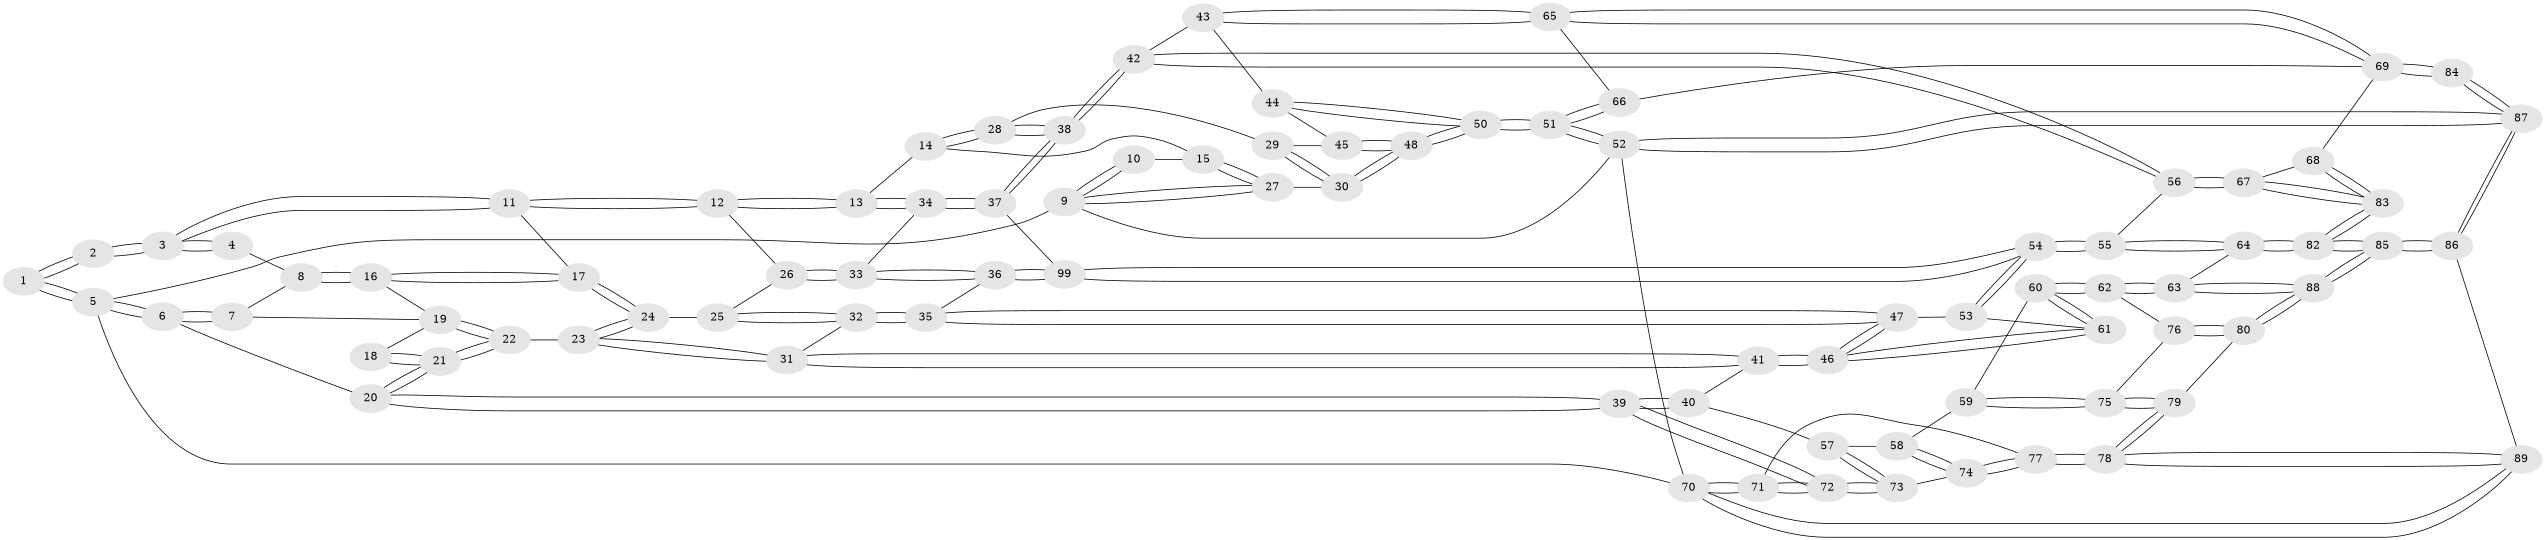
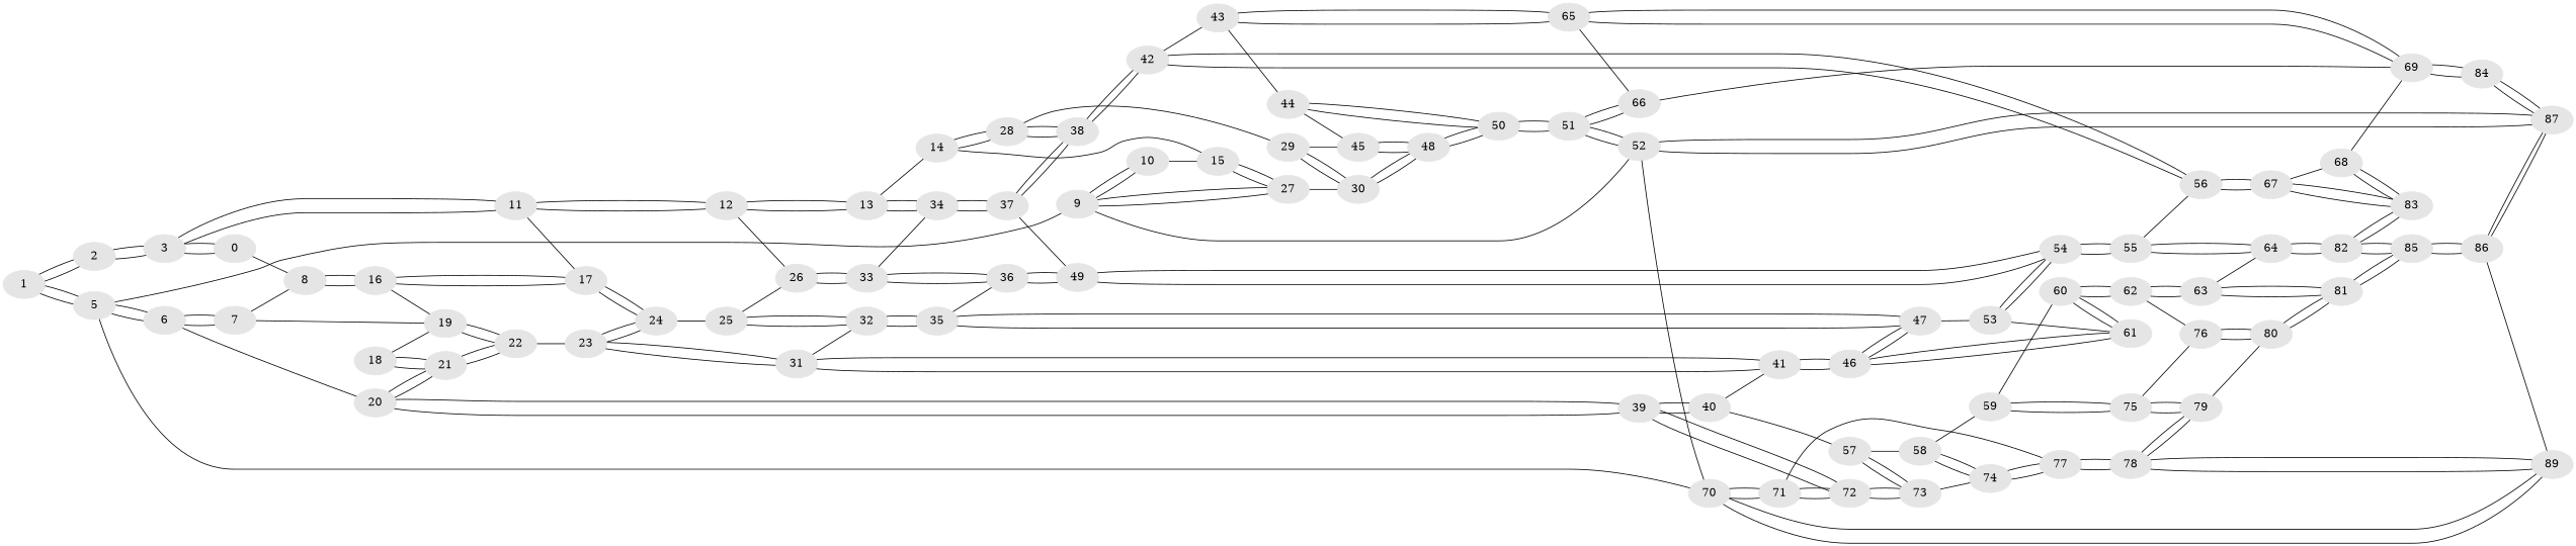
  graph {
    rankdir=LR
    node [color=gray90 style=filled]
    1
    2
    5
    3
    6
    9
    70
-   4
+   4 [label=0]
    11
    8
    12
    17
    16
    7
    20
    10
    27
    52
    71
    n20 [label=89]
    19
    21
    39
    18
    15
    30
    87
    13
    26
    24
    14
    34
    33
    28
    37
    29
    38
    22
    25
    23
    40
    72
    31
    32
    41
    35
    36
    48
    45
    42
    50
    46
    47
-   49 [label=99]
+   49
    53
    54
    43
    56
    57
    73
    58
    61
    44
    65
    67
    66
    69
    51
    55
    64
    82
    68
    83
    59
    74
    60
    75
    77
    62
    76
    79
    63
-   81 [label=88]
+   81
    80
    85
    84
    78
    86
    1 -- 2
    1 -- 2
    1 -- 5
    1 -- 5
    2 -- 3
    2 -- 3
    5 -- 6
    5 -- 6
    5 -- 9
    5 -- 70
    3 -- 4
    3 -- 4
    3 -- 11
    3 -- 11
    6 -- 7
    6 -- 7
    6 -- 20
    9 -- 10
    9 -- 10
    9 -- 27
    9 -- 27
    9 -- 52
    70 -- 71
    70 -- 71
    70 -- n20
    70 -- n20
    4 -- 8
    11 -- 12
    11 -- 12
    11 -- 17
    8 -- 16
    8 -- 16
    12 -- 13
    12 -- 13
    12 -- 26
    17 -- 24
    17 -- 24
    16 -- 17
    16 -- 17
    16 -- 19
    7 -- 8
    7 -- 19
    20 -- 21
    20 -- 21
    20 -- 39
    20 -- 39
    10 -- 15
    27 -- 30
    52 -- 70
    52 -- 87
    52 -- 87
    71 -- 72
    71 -- 72
    71 -- 77
    19 -- 22
    19 -- 22
    21 -- 22
    21 -- 22
    39 -- 40
    39 -- 40
    39 -- 72
    39 -- 72
    18 -- 19
    18 -- 21
    18 -- 21
    15 -- 27
    15 -- 27
    30 -- 48
    30 -- 48
    13 -- 14
    13 -- 34
    13 -- 34
    26 -- 33
    26 -- 33
    24 -- 25
    14 -- 15
    14 -- 28
    14 -- 28
    34 -- 37
    34 -- 37
    33 -- 34
    33 -- 36
    33 -- 36
    28 -- 29
    28 -- 38
    28 -- 38
    37 -- 38
    37 -- 38
    37 -- 49
    29 -- 30
    29 -- 30
    29 -- 45
    38 -- 42
    38 -- 42
    22 -- 23
    25 -- 26
    25 -- 32
    25 -- 32
    23 -- 24
    23 -- 24
    23 -- 31
    23 -- 31
    40 -- 41
    40 -- 57
    72 -- 73
    72 -- 73
    31 -- 32
    31 -- 41
    31 -- 41
    32 -- 35
    32 -- 35
    41 -- 46
    41 -- 46
    35 -- 36
    35 -- 47
    35 -- 47
    36 -- 49
    36 -- 49
    48 -- 50
    48 -- 50
    45 -- 48
    45 -- 48
    42 -- 43
    42 -- 56
    42 -- 56
    50 -- 51
    50 -- 51
    46 -- 47
    46 -- 47
    46 -- 61
    46 -- 61
    47 -- 53
    49 -- 54
    49 -- 54
    53 -- 54
    53 -- 54
    53 -- 61
    54 -- 55
    54 -- 55
    43 -- 44
    43 -- 65
    43 -- 65
    56 -- 67
    56 -- 67
    57 -- 73
    57 -- 73
    57 -- 58
    73 -- 74
    58 -- 59
    58 -- 74
    58 -- 74
    44 -- 45
    44 -- 50
    44 -- 50
    65 -- 66
    65 -- 69
    65 -- 69
    67 -- 68
    67 -- 83
    67 -- 83
    66 -- 69
    69 -- 84
    69 -- 84
    51 -- 52
    51 -- 52
    51 -- 66
    51 -- 66
    55 -- 56
    55 -- 64
    55 -- 64
    64 -- 82
    64 -- 82
    82 -- 83
    82 -- 83
    82 -- 85
    82 -- 85
    68 -- 69
    68 -- 83
    68 -- 83
    59 -- 60
    59 -- 75
    59 -- 75
    74 -- 77
    74 -- 77
    60 -- 61
    60 -- 61
    60 -- 62
    60 -- 62
    75 -- 76
    75 -- 79
    75 -- 79
    77 -- 78
    77 -- 78
    62 -- 76
    62 -- 63
    62 -- 63
    76 -- 80
    76 -- 80
    79 -- 80
    63 -- 64
    63 -- 81
    63 -- 81
    81 -- 85
    81 -- 85
    80 -- 81
    80 -- 81
    85 -- 86
    85 -- 86
    84 -- 87
    84 -- 87
    78 -- n20
    78 -- n20
    78 -- 79
    78 -- 79
    86 -- n20
    86 -- 87
    86 -- 87
  }
